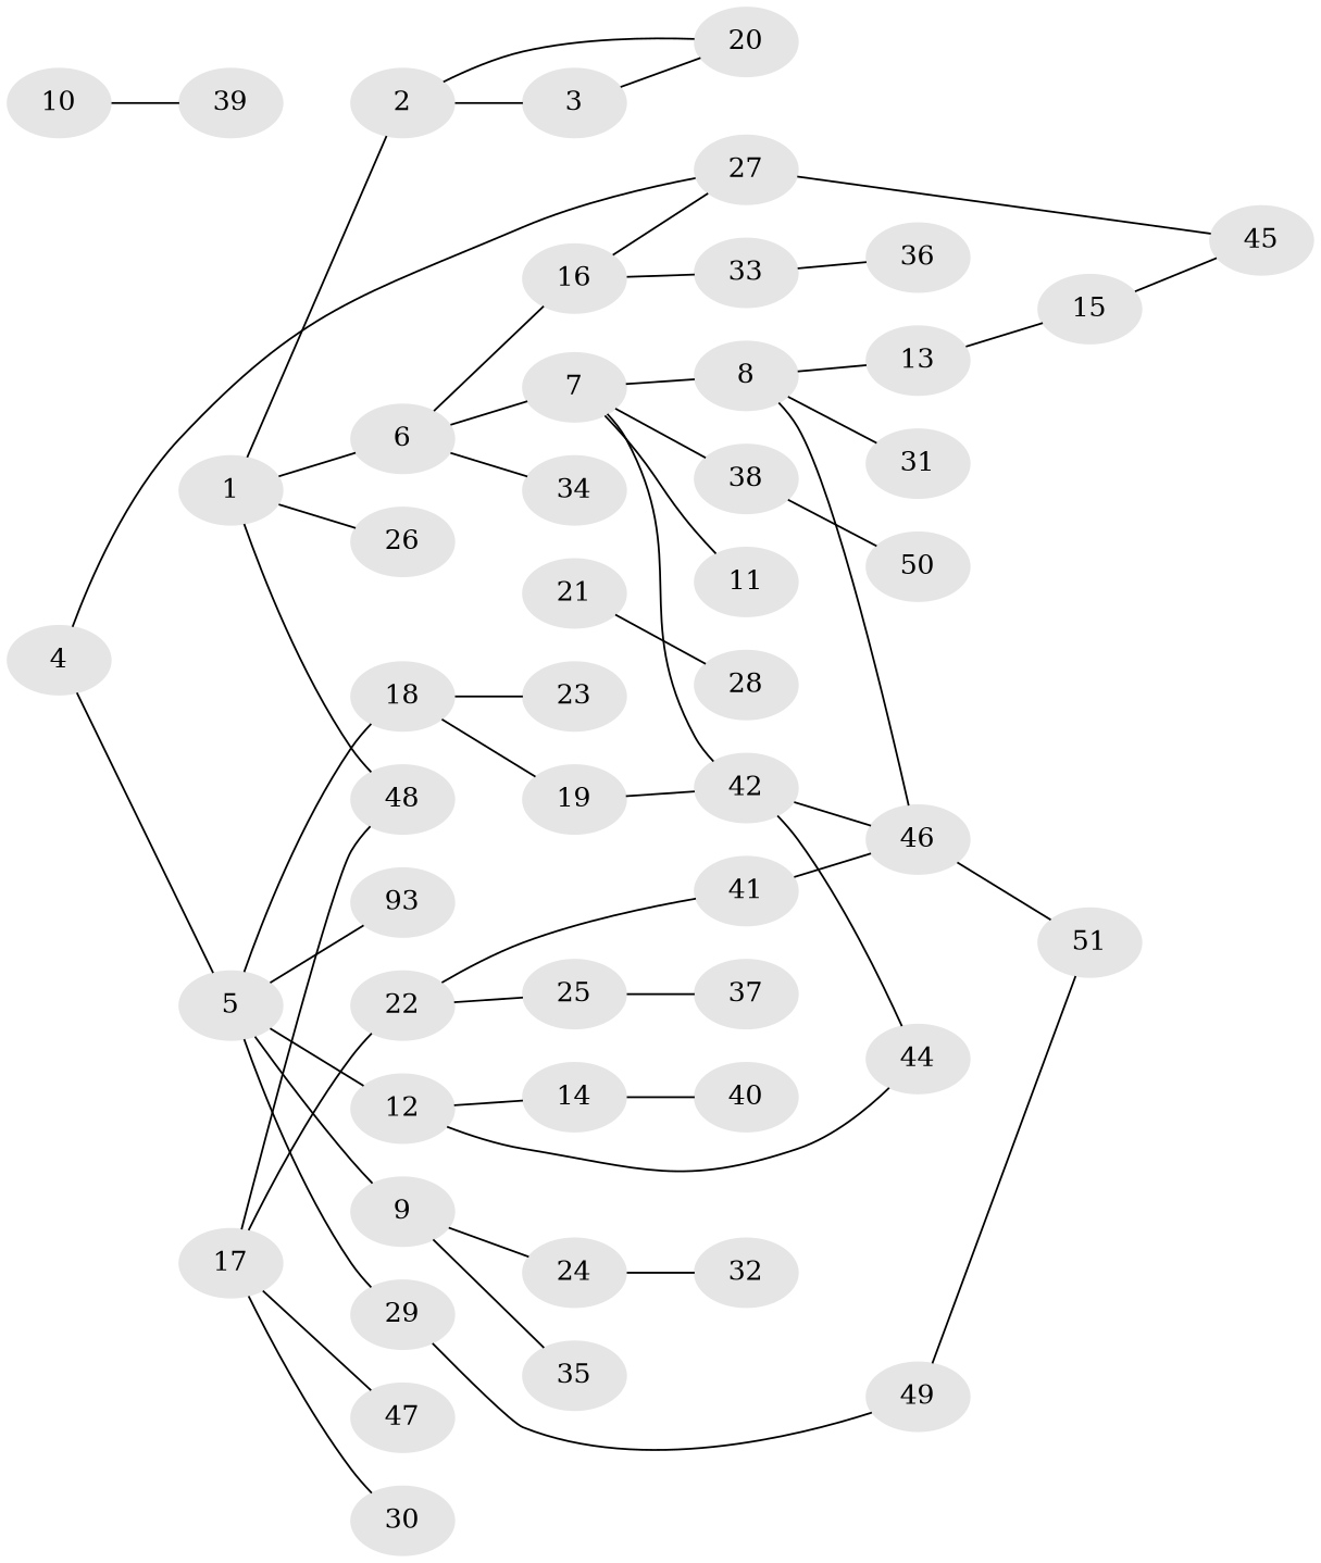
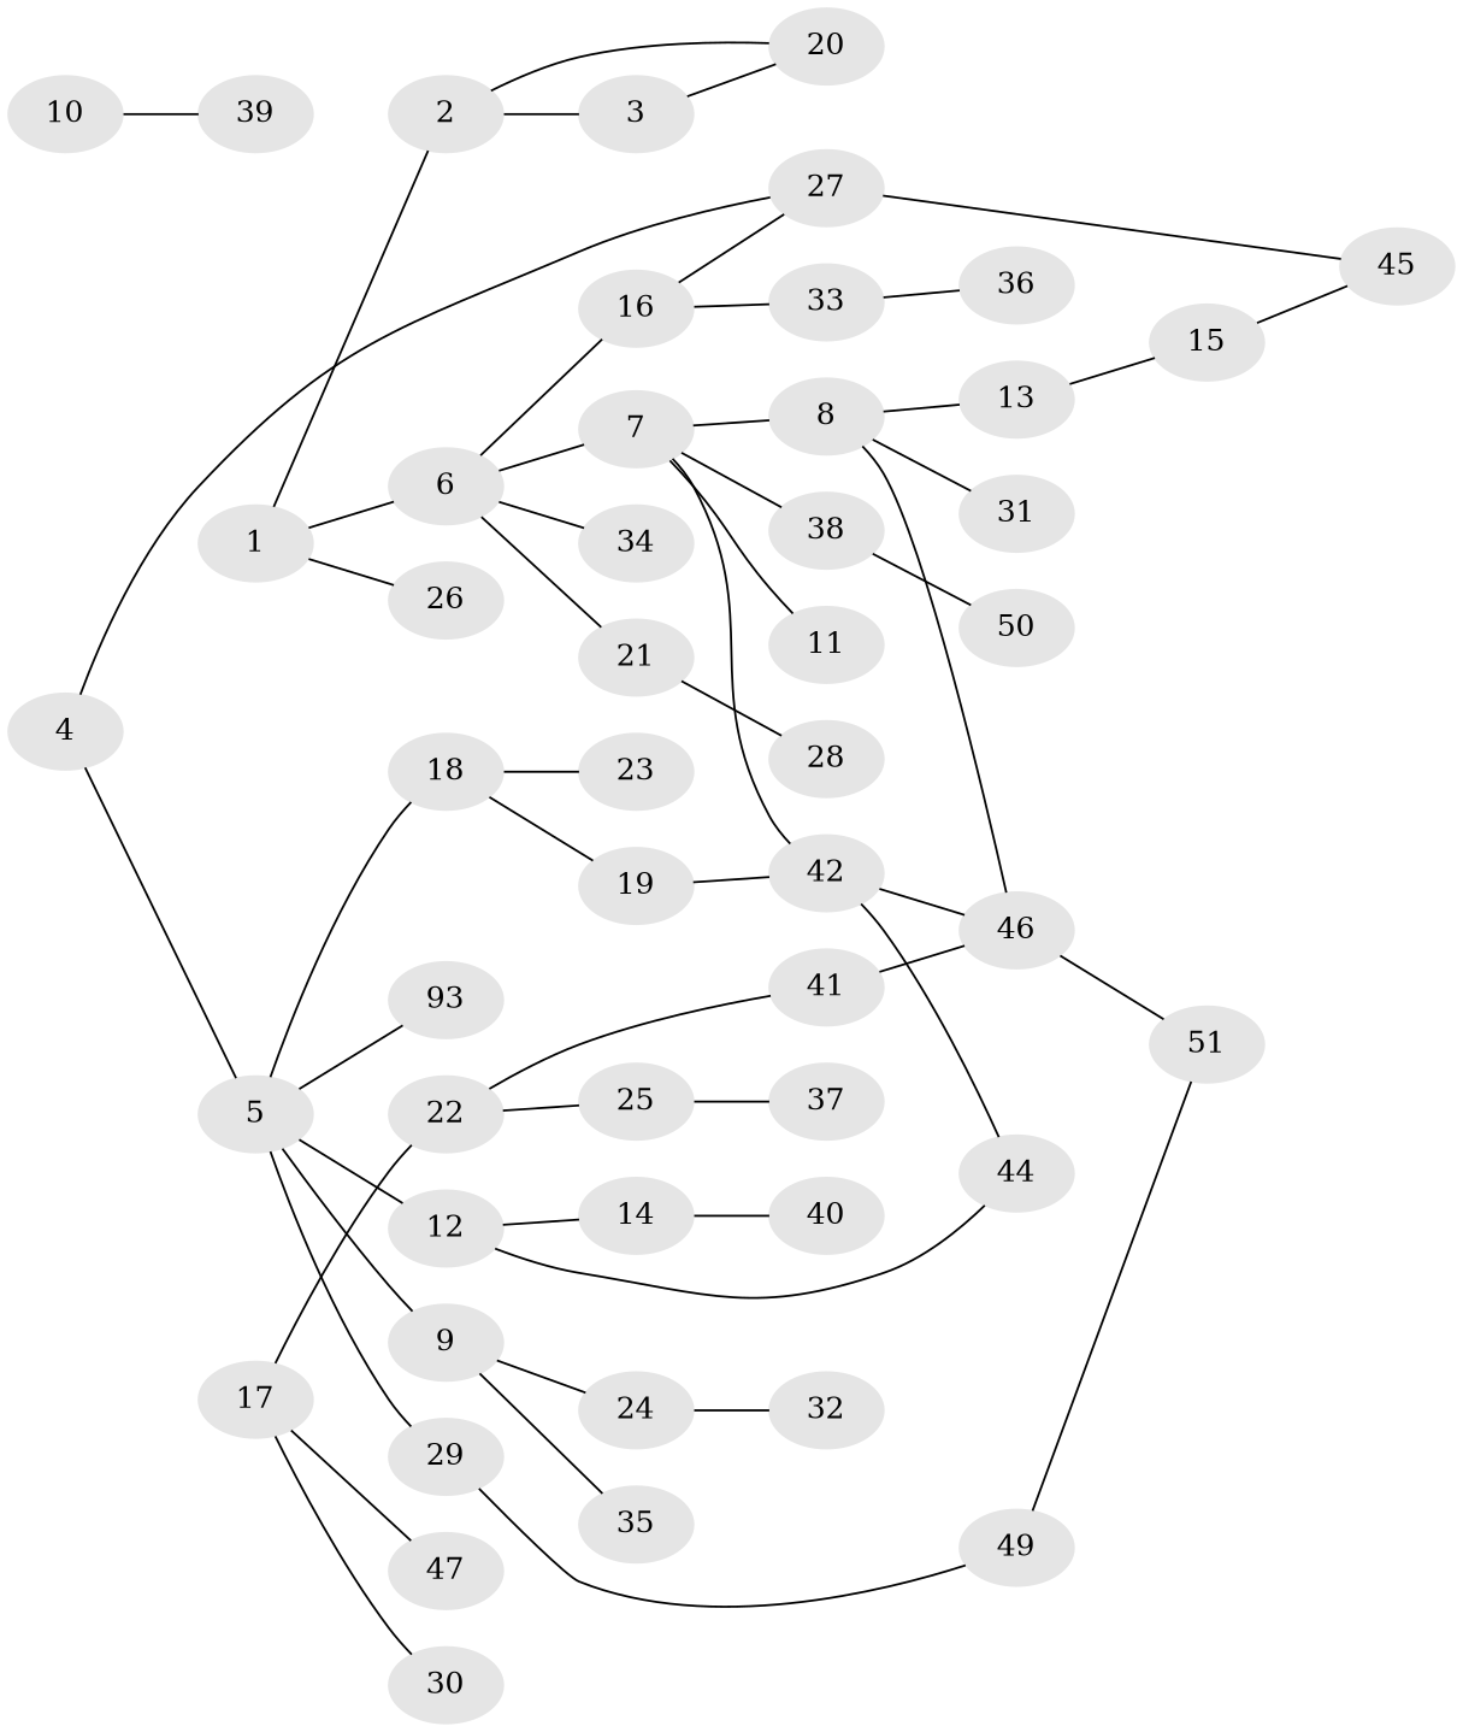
  graph {
    rankdir=LR
    node [color=gray90 style=filled]
    1
    2
    6
    26
-   48
    3
    20
    4
    5
    27
    7
    16
    21
    34
    17
    22
    30
    47
    9
    12
    18
    29
    n23 [label=93]
    45
    24
    35
    14
    44
    19
    23
    49
    8
    11
    38
    42
    10
    39
    33
    28
    13
    31
    46
    50
    15
    51
    32
    40
    36
    25
    41
    37
    1 -- 2
    1 -- 6
    1 -- 26
-   1 -- 48
    2 -- 3
    2 -- 20
    6 -- 7
    6 -- 16
+   6 -- 21
    6 -- 34
    3 -- 20
    4 -- 5
    4 -- 27
    5 -- 9
    5 -- 12
    5 -- 18
    5 -- 29
    5 -- n23
    27 -- 45
    7 -- 8
    7 -- 11
    7 -- 38
    7 -- 42
    16 -- 27
    16 -- 33
    21 -- 28
-   17 -- 48
    17 -- 22
    17 -- 30
    17 -- 47
    22 -- 25
    22 -- 41
    9 -- 24
    9 -- 35
    12 -- 14
    12 -- 44
    18 -- 19
    18 -- 23
    29 -- 49
    24 -- 32
    14 -- 40
    19 -- 42
    49 -- 51
    8 -- 13
    8 -- 31
    8 -- 46
    38 -- 50
    42 -- 44
    42 -- 46
    10 -- 39
    33 -- 36
    13 -- 15
    46 -- 51
    15 -- 45
    25 -- 37
    41 -- 46
  }
